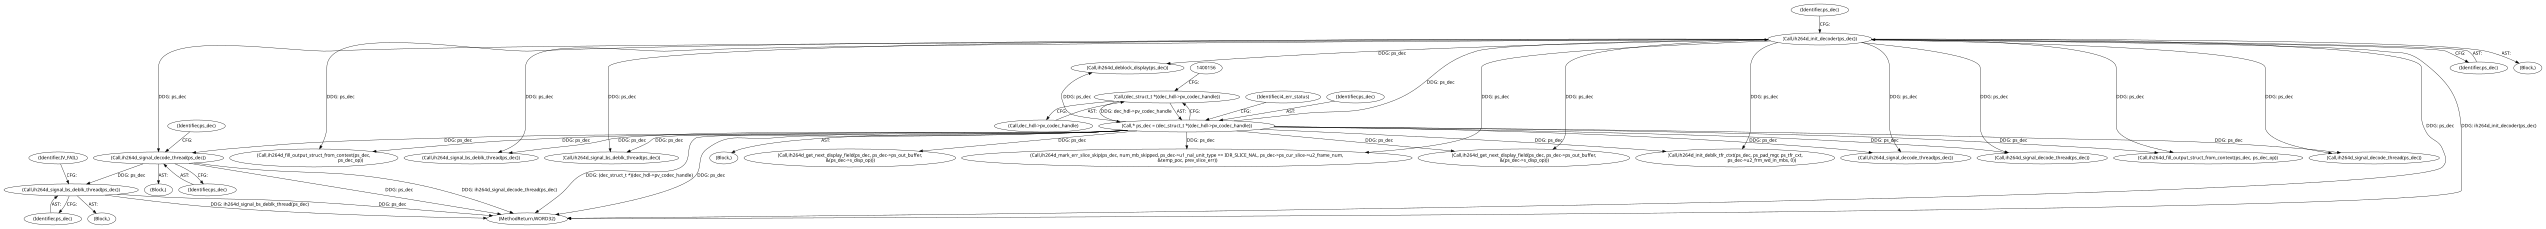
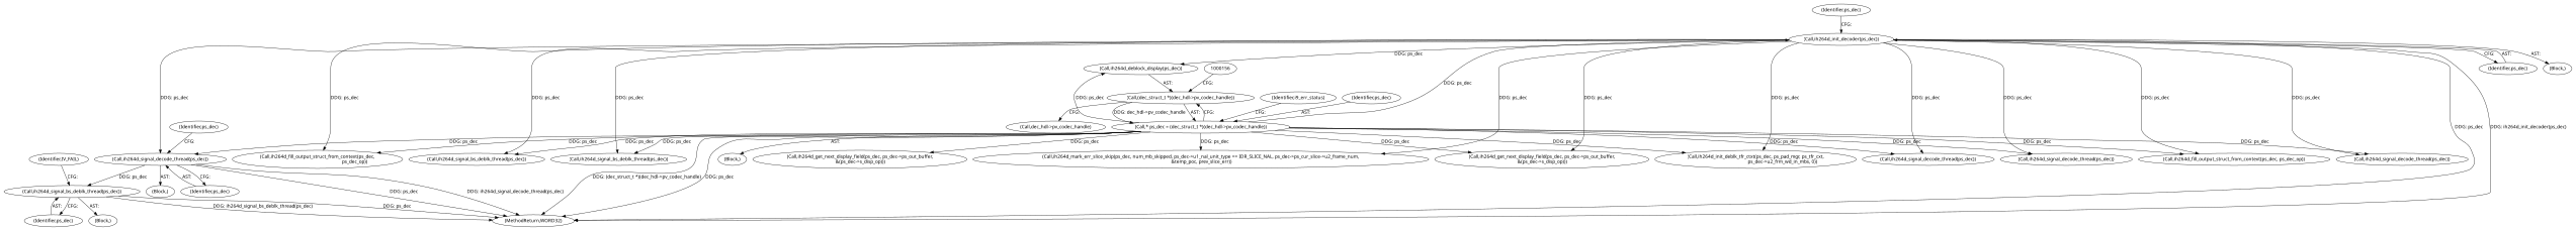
  digraph {
    fontname="Noto Sans"
    node [fontname="Noto Sans"]
    edge [fontname="Noto Sans"]
    n1 [label="(Call,ih264d_signal_decode_thread(ps_dec))"]
    n2 [label="(Call,ih264d_signal_bs_deblk_thread(ps_dec))"]
    n3 [label="(MethodReturn,WORD32)"]
    n4 [label="(Block,)"]
    n5 [label="(Identifier,ps_dec)"]
    n6 [label="(Identifier,ps_dec)"]
    n7 [label="(Block,)"]
    n8 [label="(Call,ih264d_init_decoder(ps_dec))"]
    n9 [label="(Call,ih264d_fill_output_struct_from_context(ps_dec,\n                                                           ps_dec_op))"]
    n10 [label="(Call,ih264d_signal_bs_deblk_thread(ps_dec))"]
    n11 [label="(Call,ih264d_deblock_display(ps_dec))"]
    n12 [label="(Call,ih264d_mark_err_slice_skip(ps_dec, num_mb_skipped, ps_dec->u1_nal_unit_type == IDR_SLICE_NAL, ps_dec->ps_cur_slice->u2_frame_num,\n &temp_poc, prev_slice_err))"]
    n13 [label="(Call,ih264d_signal_decode_thread(ps_dec))"]
    n14 [label="(Identifier,ps_dec)"]
    n15 [label="(Call,ih264d_fill_output_struct_from_context(ps_dec, ps_dec_op))"]
    n16 [label="(Call,ih264d_signal_bs_deblk_thread(ps_dec))"]
    n17 [label="(Call,ih264d_get_next_display_field(ps_dec, ps_dec->ps_out_buffer,\n &(ps_dec->s_disp_op)))"]
    n18 [label="(Call,ih264d_init_deblk_tfr_ctxt(ps_dec, ps_pad_mgr, ps_tfr_cxt,\n                                           ps_dec->u2_frm_wd_in_mbs, 0))"]
    n19 [label="(Call,ih264d_signal_decode_thread(ps_dec))"]
    n20 [label="(Block,)"]
    n21 [label="(Call,ih264d_signal_decode_thread(ps_dec))"]
    n22 [label="(Call,* ps_dec = (dec_struct_t *)(dec_hdl->pv_codec_handle))"]
    n23 [label="(Call,(dec_struct_t *)(dec_hdl->pv_codec_handle))"]
    n24 [label="(Block,)"]
    n25 [label="(Call,ih264d_get_next_display_field(ps_dec, ps_dec->ps_out_buffer,\n &(ps_dec->s_disp_op)))"]
    n26 [label="(Call,dec_hdl->pv_codec_handle)"]
    n27 [label="(Identifier,ps_dec)"]
    n28 [label="(Identifier,ps_dec)"]
-   n29 [label="(Identifier,i4_err_status)"]
+   n29 [label="(Identifier,i9_err_status)"]
    n30 [label="(Identifier,IV_FAIL)"]
    n31 [label="(Identifier,ps_dec)"]
-   1000156 [label=1400156]
+   1000156
    n1 -> n2 [label="DDG: ps_dec"]
    n1 -> n3 [label="DDG: ps_dec"]
    n1 -> n3 [label="DDG: ih264d_signal_decode_thread(ps_dec)"]
    n1 -> n4 [label="AST: "]
    n1 -> n5 [label="CFG: "]
    n2 -> n3 [label="DDG: ps_dec"]
    n2 -> n3 [label="DDG: ih264d_signal_bs_deblk_thread(ps_dec)"]
    n2 -> n6 [label="CFG: "]
    n2 -> n7 [label="AST: "]
    n5 -> n1 [label="AST: "]
    n6 -> n2 [label="AST: "]
    n8 -> n1 [label="DDG: ps_dec"]
    n8 -> n3 [label="DDG: ps_dec"]
    n8 -> n3 [label="DDG: ih264d_init_decoder(ps_dec)"]
    n8 -> n9 [label="DDG: ps_dec"]
    n8 -> n10 [label="DDG: ps_dec"]
    n8 -> n11 [label="DDG: ps_dec"]
    n8 -> n12 [label="DDG: ps_dec"]
    n8 -> n13 [label="DDG: ps_dec"]
    n8 -> n14 [label="CFG: "]
    n8 -> n15 [label="DDG: ps_dec"]
    n8 -> n16 [label="DDG: ps_dec"]
    n8 -> n17 [label="DDG: ps_dec"]
    n8 -> n18 [label="DDG: ps_dec"]
    n8 -> n19 [label="DDG: ps_dec"]
    n8 -> n20 [label="AST: "]
    n8 -> n21 [label="DDG: ps_dec"]
    n14 -> n8 [label="AST: "]
    n22 -> n1 [label="DDG: ps_dec"]
    n22 -> n3 [label="DDG: (dec_struct_t *)(dec_hdl->pv_codec_handle)"]
    n22 -> n3 [label="DDG: ps_dec"]
    n22 -> n8 [label="DDG: ps_dec"]
    n22 -> n9 [label="DDG: ps_dec"]
    n22 -> n10 [label="DDG: ps_dec"]
    n22 -> n11 [label="DDG: ps_dec"]
    n22 -> n12 [label="DDG: ps_dec"]
    n22 -> n13 [label="DDG: ps_dec"]
    n22 -> n15 [label="DDG: ps_dec"]
    n22 -> n16 [label="DDG: ps_dec"]
    n22 -> n17 [label="DDG: ps_dec"]
    n22 -> n18 [label="DDG: ps_dec"]
    n22 -> n19 [label="DDG: ps_dec"]
    n22 -> n21 [label="DDG: ps_dec"]
    n22 -> n23 [label="CFG: "]
    n22 -> n24 [label="AST: "]
    n22 -> n25 [label="DDG: ps_dec"]
    n23 -> n22 [label="AST: "]
    n23 -> n22 [label="DDG: dec_hdl->pv_codec_handle"]
    n23 -> n26 [label="CFG: "]
-   n26 -> n23 [label="AST: "]
+   n11 -> n23 [label="AST: "]
    n27 -> n8 [label="CFG: "]
    n28 -> n1 [label="CFG: "]
    n29 -> n22 [label="CFG: "]
    n30 -> n2 [label="CFG: "]
    n31 -> n22 [label="AST: "]
    1000156 -> n23 [label="CFG: "]
  }
